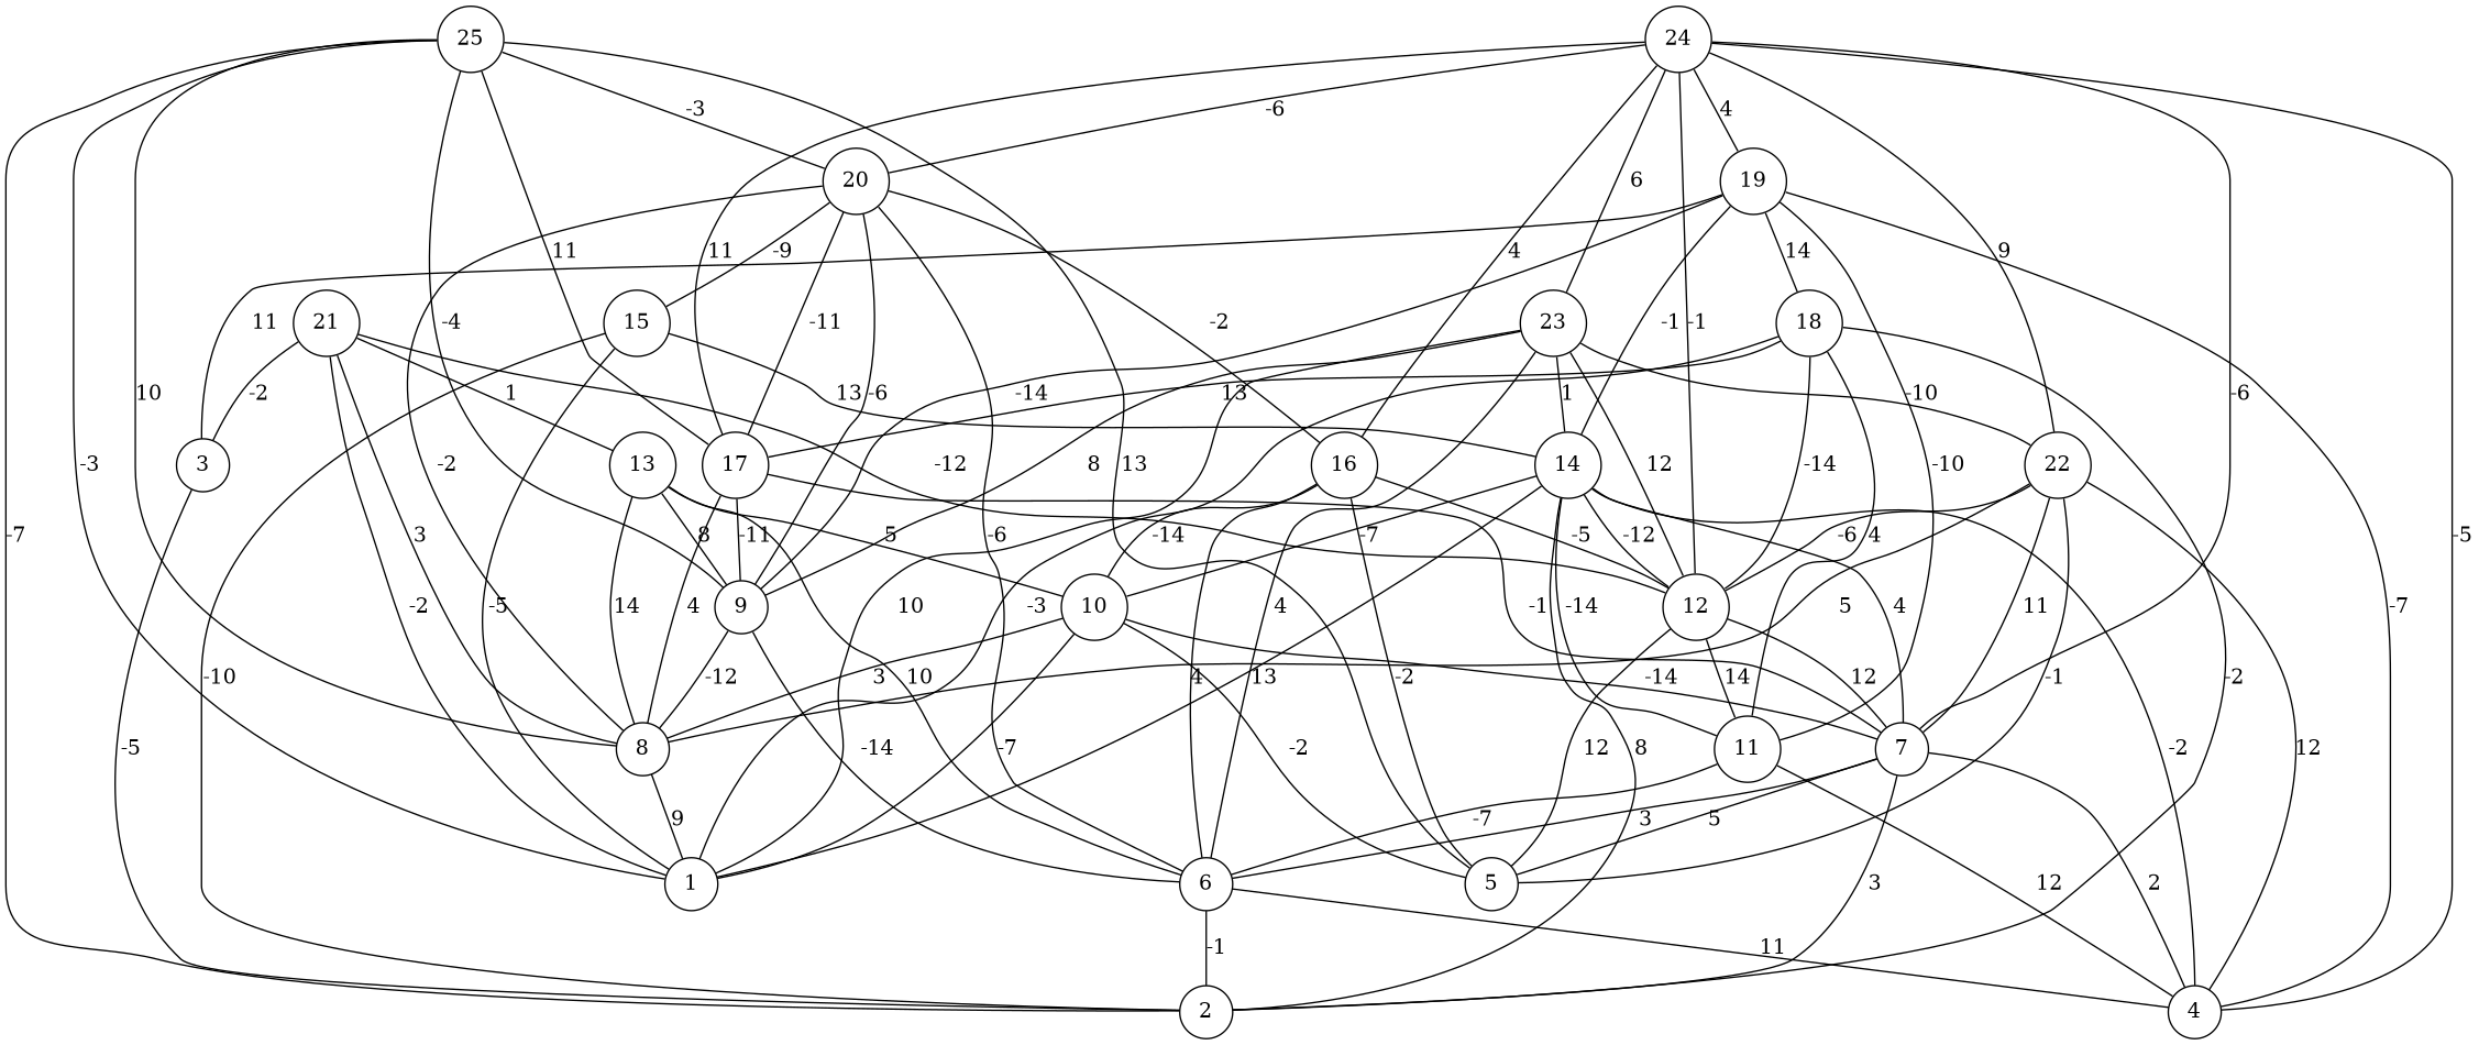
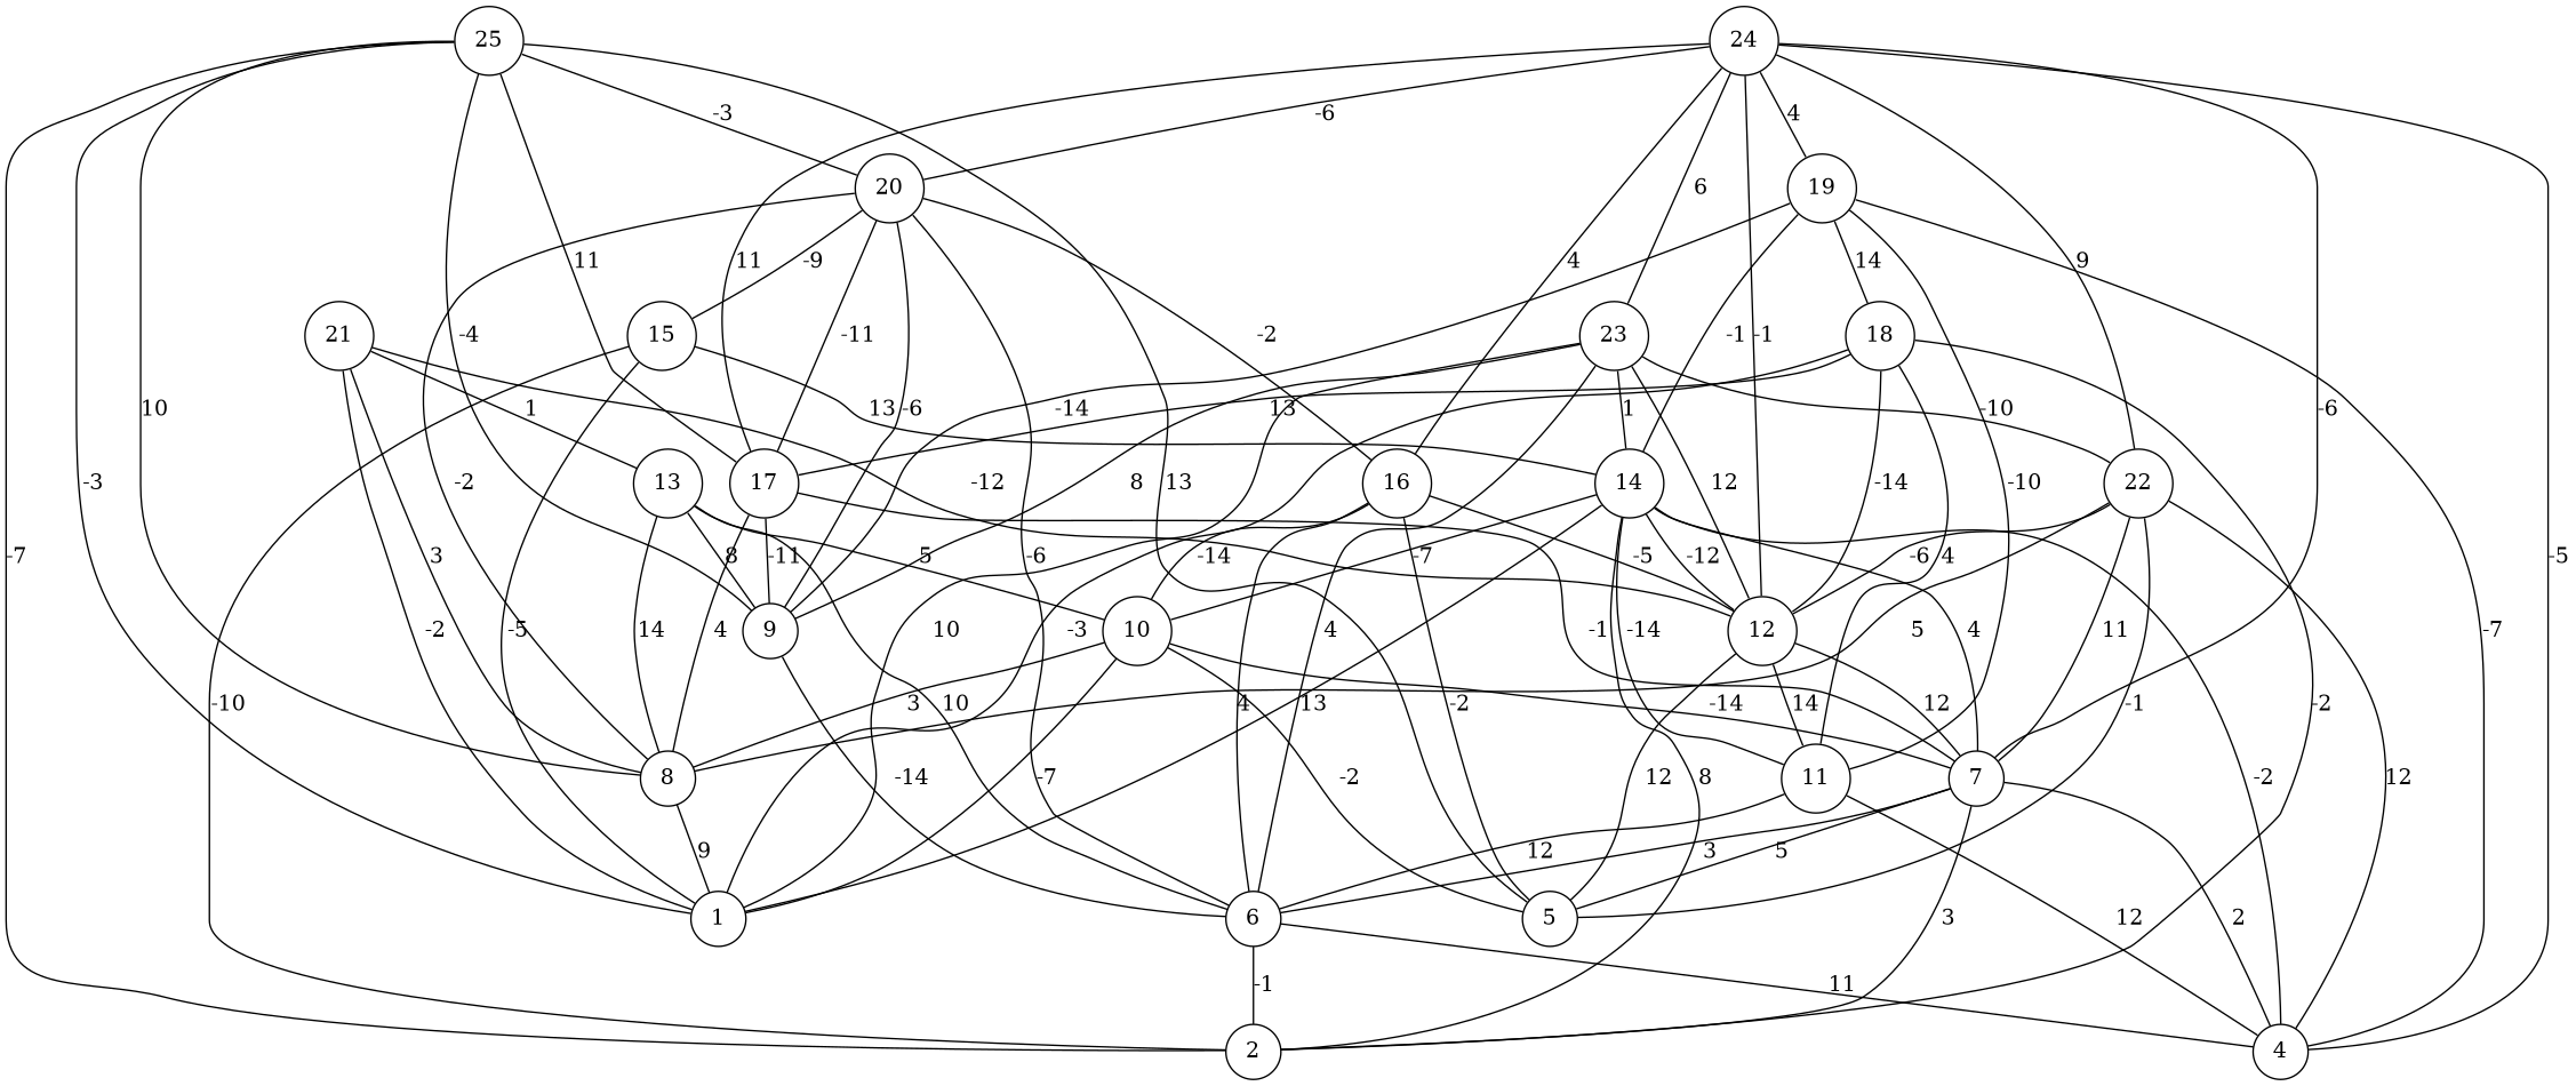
  graph {
    fontname="Helvetica,Arial,sans-serif"
    node [shape=circle]
    25
    1
    2
    5
    8
    9
    17
    20
    6
    7
    16
    15
    4
    12
    10
    14
    24
    19
    22
    23
    11
-   3
    18
    21
    13
    25 -- 1 [label=-3]
    25 -- 2 [label=-7]
    25 -- 5 [label=13]
    25 -- 8 [label=10]
    25 -- 9 [label=-4]
    25 -- 17 [label=11]
    25 -- 20 [label=-3]
    8 -- 1 [label=9]
-   9 -- 8 [label=-12]
    9 -- 6 [label=-14]
    17 -- 8 [label=4]
    17 -- 9 [label=-11]
    17 -- 7 [label=-1]
    20 -- 8 [label=-2]
    20 -- 9 [label=-6]
    20 -- 17 [label=-11]
    20 -- 6 [label=-6]
    20 -- 16 [label=-2]
    20 -- 15 [label=-9]
    6 -- 2 [label=-1]
    6 -- 4 [label=11]
    7 -- 2 [label=3]
    7 -- 5 [label=5]
    7 -- 6 [label=3]
    7 -- 4 [label=2]
    16 -- 5 [label=-2]
    16 -- 6 [label=4]
    16 -- 12 [label=-5]
    16 -- 10 [label=-14]
    15 -- 1 [label=-5]
    15 -- 2 [label=-10]
    15 -- 14 [label=13]
    12 -- 5 [label=12]
    12 -- 7 [label=12]
    12 -- 11 [label=14]
    10 -- 1 [label=-7]
    10 -- 5 [label=-2]
    10 -- 8 [label=3]
    10 -- 7 [label=-14]
    14 -- 1 [label=13]
    14 -- 2 [label=8]
    14 -- 7 [label=4]
    14 -- 4 [label=-2]
    14 -- 12 [label=-12]
    14 -- 10 [label=-7]
    14 -- 11 [label=-14]
    24 -- 17 [label=11]
    24 -- 20 [label=-6]
    24 -- 7 [label=-6]
    24 -- 16 [label=4]
    24 -- 4 [label=-5]
    24 -- 12 [label=-1]
    24 -- 19 [label=4]
    24 -- 22 [label=9]
    24 -- 23 [label=6]
    19 -- 9 [label=-14]
    19 -- 4 [label=-7]
    19 -- 14 [label=-1]
    19 -- 11 [label=-10]
-   19 -- 3 [label=11]
    19 -- 18 [label=14]
    22 -- 5 [label=-1]
    22 -- 8 [label=5]
    22 -- 7 [label=11]
    22 -- 4 [label=12]
    22 -- 12 [label=-6]
    23 -- 1 [label=10]
    23 -- 9 [label=8]
    23 -- 6 [label=4]
    23 -- 12 [label=12]
    23 -- 14 [label=1]
    23 -- 22 [label=-10]
-   11 -- 6 [label=-7]
+   11 -- 6 [label=12]
    11 -- 4 [label=12]
-   3 -- 2 [label=-5]
    18 -- 1 [label=-3]
    18 -- 2 [label=-2]
    18 -- 17 [label=13]
    18 -- 12 [label=-14]
    18 -- 11 [label=4]
    21 -- 1 [label=-2]
    21 -- 8 [label=3]
    21 -- 12 [label=-12]
-   21 -- 3 [label=-2]
    21 -- 13 [label=1]
    13 -- 8 [label=14]
    13 -- 9 [label=8]
    13 -- 6 [label=10]
    13 -- 10 [label=5]
  }
